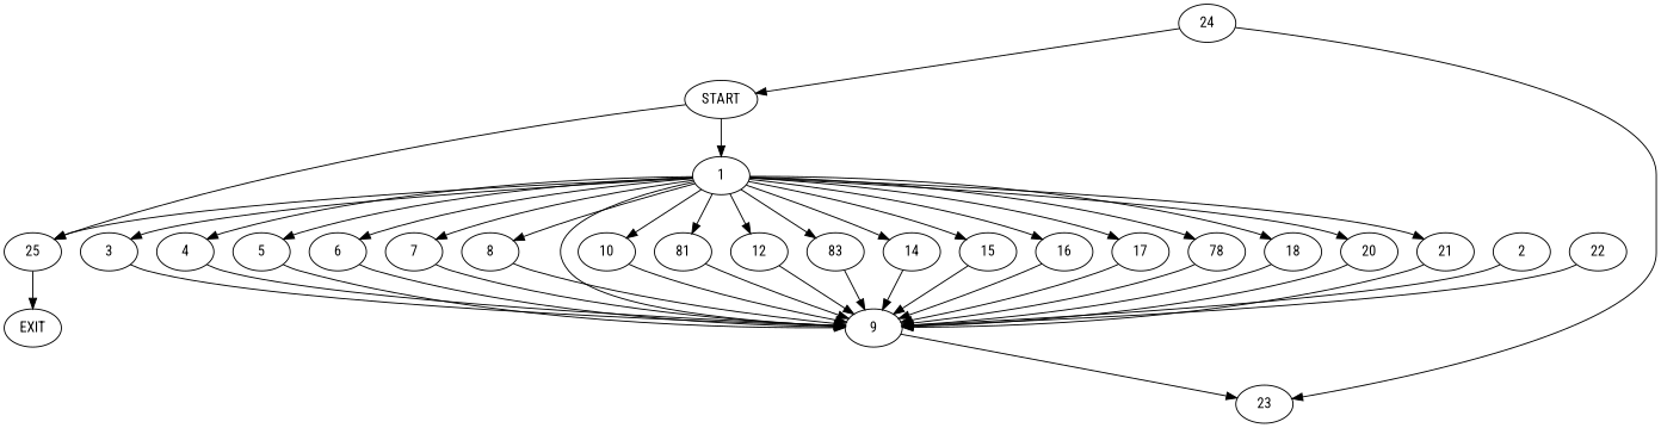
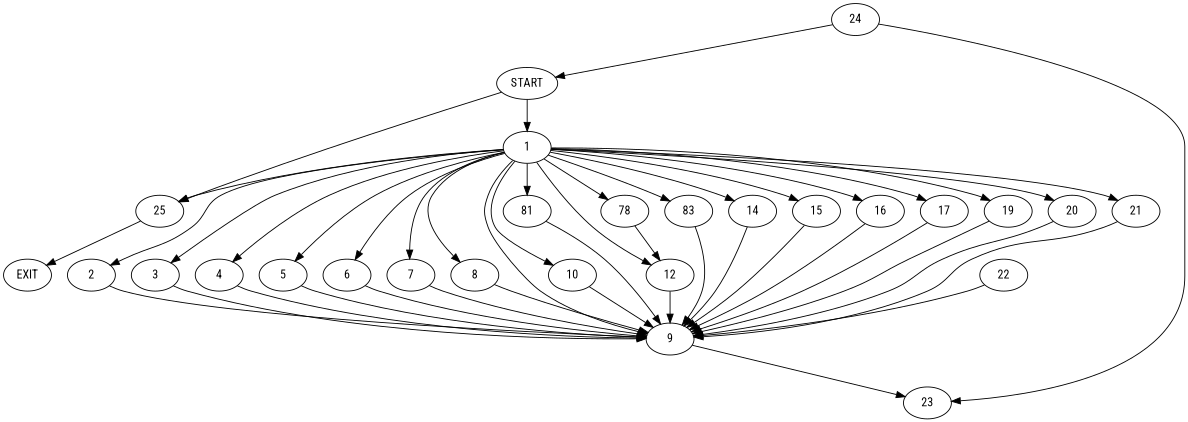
  digraph {
    fontname="Roboto Condensed"
    node [fontname="Roboto Condensed"]
    edge [fontname="Roboto Condensed"]
    n1 [label=START]
    1
    25
    2
    3
    4
    5
    6
    7
    8
    9
    10
    n13 [label=81]
    12
    n15 [label=83]
    14
    15
    16
    17
    n20 [label=78]
-   19 [label=18]
+   19
    20
    21
    24
    23
    n26 [label=EXIT]
    22
    n1 -> 1
    n1 -> 25
    1 -> 25
+   1 -> 2
    1 -> 3
    1 -> 4
    1 -> 5
    1 -> 6
    1 -> 7
    1 -> 8
    1 -> 9
    1 -> 10
    1 -> n13
    1 -> 12
    1 -> n15
    1 -> 14
    1 -> 15
    1 -> 16
    1 -> 17
    1 -> n20
    1 -> 19
    1 -> 20
    1 -> 21
    25 -> n26
    2 -> 9
    3 -> 9
    4 -> 9
    5 -> 9
    6 -> 9
    7 -> 9
    8 -> 9
    9 -> 23
    10 -> 9
    n13 -> 9
    12 -> 9
    n15 -> 9
    14 -> 9
    15 -> 9
    16 -> 9
    17 -> 9
-   n20 -> 9
+   n20 -> 12
    19 -> 9
    20 -> 9
    21 -> 9
    24 -> n1
    24 -> 23
    22 -> 9
  }
